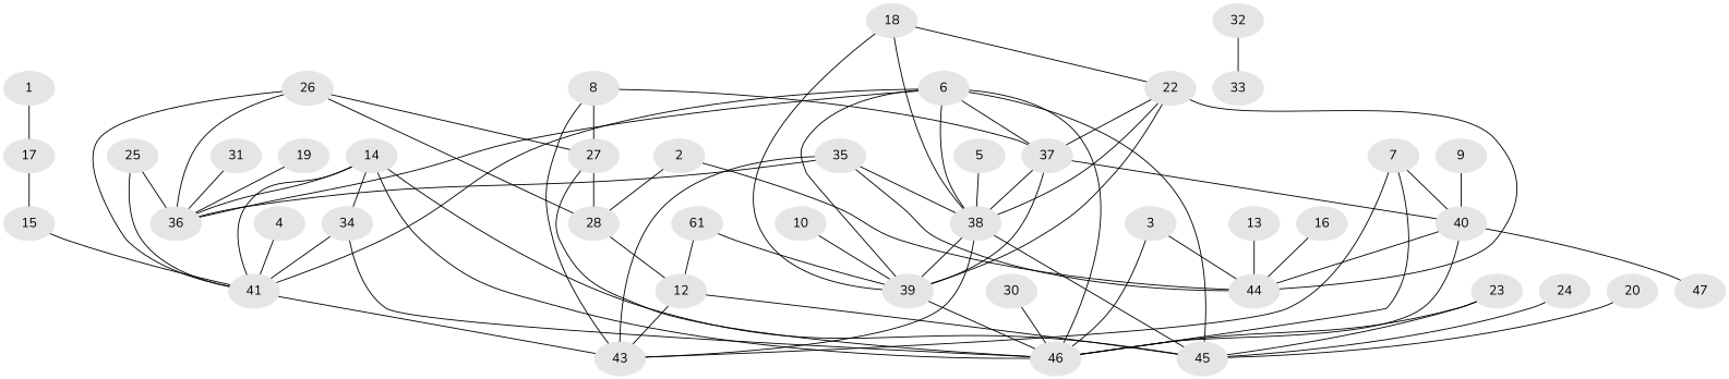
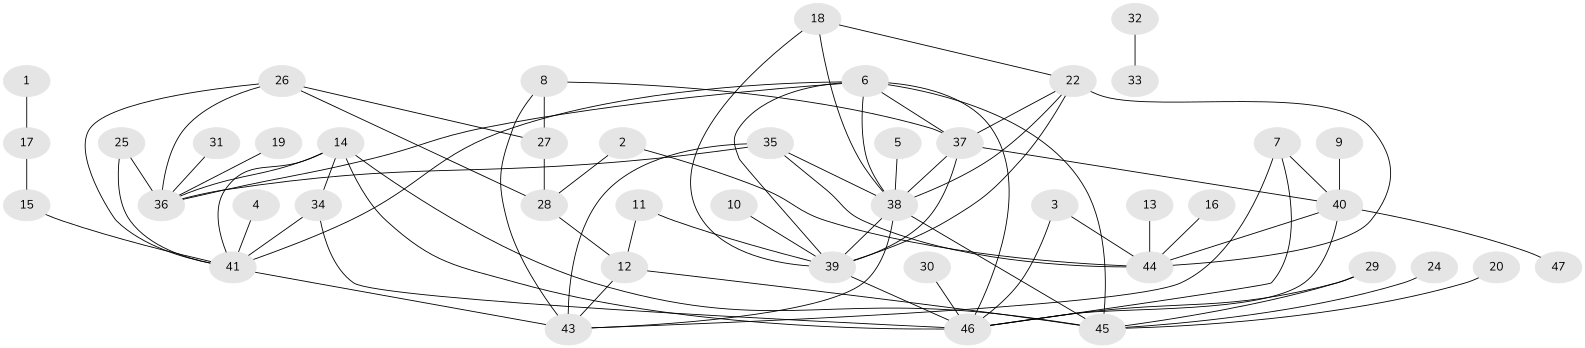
  graph {
    fontname=Nunito
    node [color=gray90 fontname=Nunito style=filled]
    edge [fontname=Nunito weight=1.0]
    1
    17
    15
    2
    28
    44
    n7 [label=12]
    3
    46
    4
    41
    43
    5
    38
    39
    45
    6
    36
    37
    40
    7
    47
    8
    27
    9
    10
-   11 [label=61]
+   11
    13
    14
    34
    16
    18
    22
    19
    20
    24
    25
    26
-   29 [label=23]
+   29
    30
    31
    32
    33
    35
    1 -- 17
    17 -- 15
    15 -- 41
    2 -- 28
    2 -- 44
    28 -- n7
    n7 -- 43
    n7 -- 45
    3 -- 44
    3 -- 46
    4 -- 41
    41 -- 43
    5 -- 38
    38 -- 43
    38 -- 39 [weight=2.0]
    38 -- 45
    39 -- 46
    6 -- 46
    6 -- 41
    6 -- 38
    6 -- 39
    6 -- 45
    6 -- 36
    6 -- 37
    37 -- 38
    37 -- 39
    37 -- 40
    40 -- 44
    40 -- 46
    40 -- 47
    7 -- 46
    7 -- 43
    7 -- 40
    8 -- 43
    8 -- 37
    8 -- 27
    27 -- 28
-   27 -- 46
    9 -- 40
    10 -- 39
    11 -- n7
    11 -- 39
    13 -- 44
    14 -- 46
    14 -- 41
    14 -- 45
    14 -- 36
    14 -- 34
    34 -- 46
    34 -- 41
    16 -- 44
    18 -- 38
    18 -- 39
    18 -- 22
    22 -- 44
    22 -- 38
    22 -- 39
    22 -- 37
    19 -- 36
    20 -- 45
    24 -- 45
    25 -- 41
    25 -- 36
    26 -- 28
    26 -- 41
    26 -- 36
    26 -- 27
    29 -- 46
    29 -- 45
    30 -- 46
    31 -- 36
    32 -- 33
    35 -- 44
    35 -- 43
    35 -- 38
    35 -- 36
  }
